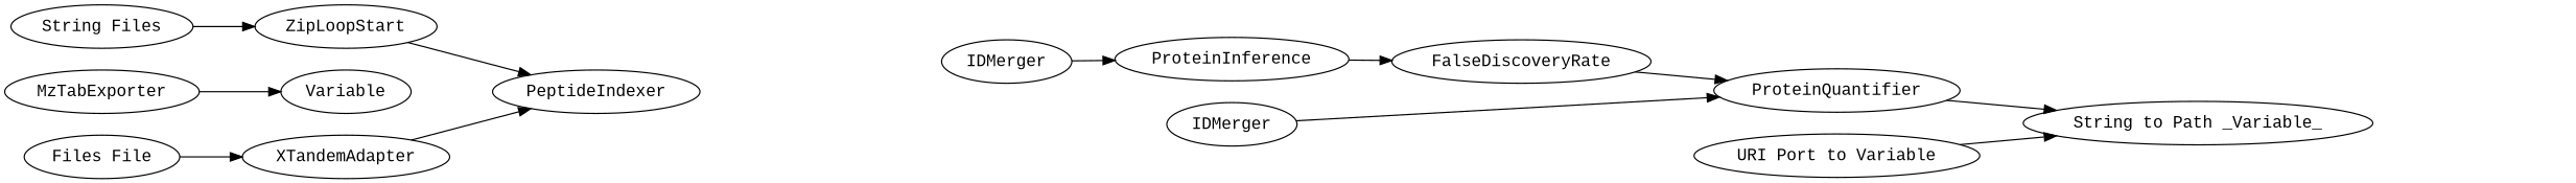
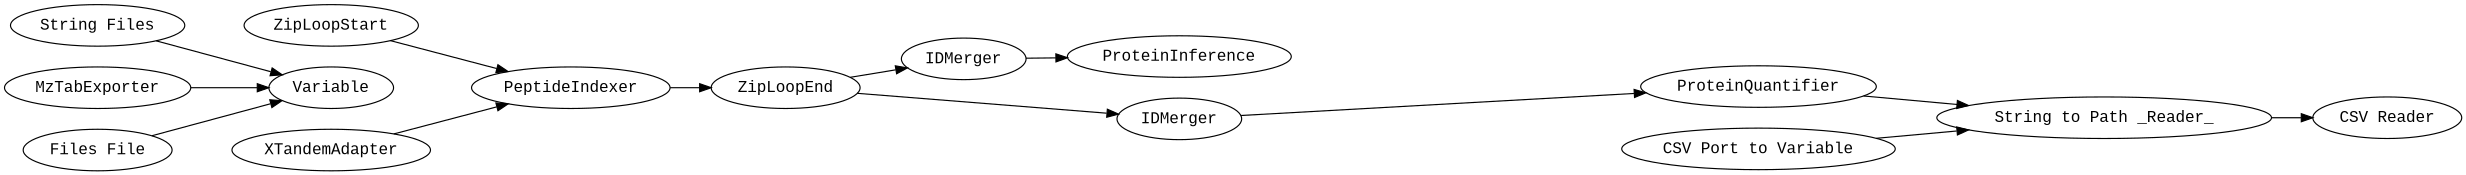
  digraph {
    fontname="Liberation Mono"
    rankdir=LR
    node [fontname="Liberation Mono"]
    edge [fontname="Liberation Mono"]
    n1 [label="String Files"]
    n2 [label=ZipLoopStart]
    n3 [label=PeptideIndexer]
    n4 [label=XTandemAdapter]
+   n5 [label=ZipLoopEnd]
    n6 [label=IDMerger]
    n7 [label=IDMerger]
    n8 [label=ProteinInference]
    n9 [label=ProteinQuantifier]
    n10 [label="Files File"]
-   n11 [label=FalseDiscoveryRate]
    n12 [label=MzTabExporter]
    n13 [label=Variable]
-   n14 [label="String to Path _Variable_"]
-   n15 [label="URI Port to Variable"]
-   n1 -> n2
+   n14 [label="String to Path _Reader_"]
+   n15 [label="CSV Port to Variable"]
+   n16 [label="CSV Reader"]
+   n1 -> n13
    n2 -> n3
+   n3 -> n5
    n4 -> n3
+   n5 -> n6
+   n5 -> n7
    n6 -> n8
    n7 -> n9
-   n8 -> n11
    n9 -> n14
-   n10 -> n4
-   n11 -> n9
+   n10 -> n13
    n12 -> n13
+   n14 -> n16
    n15 -> n14
  }
